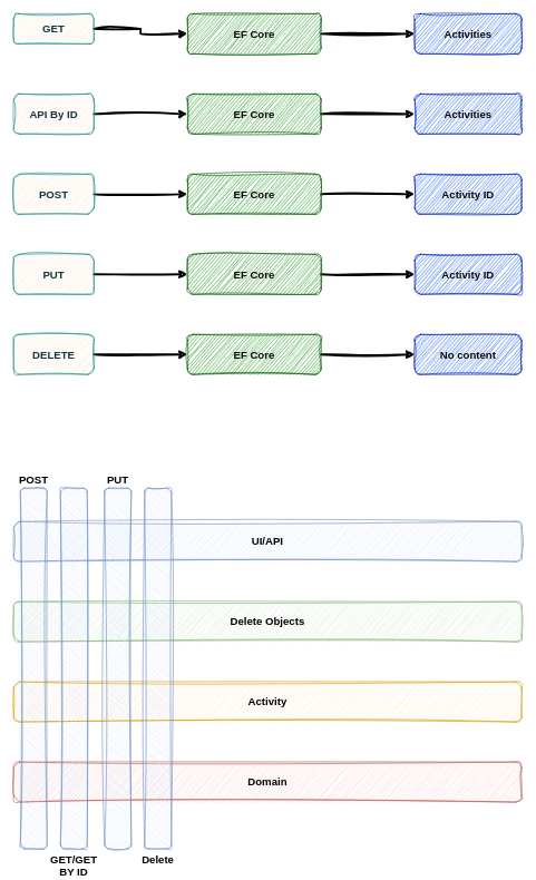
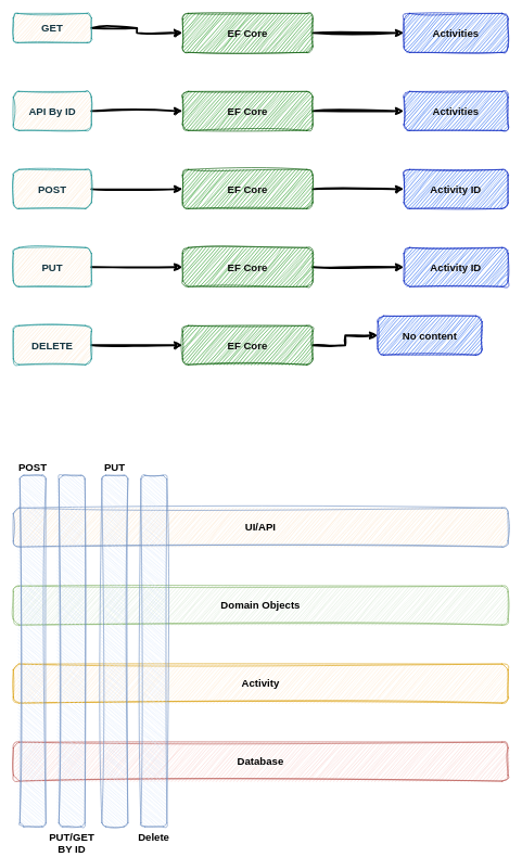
  <mxCell id="0" />
  <mxCell id="1" parent="0" />
  <mxCell id="2" style="edgeStyle=orthogonalEdgeStyle;rounded=0;sketch=1;hachureGap=4;jiggle=2;curveFitting=1;orthogonalLoop=1;jettySize=auto;html=1;fontFamily=Architects Daughter;fontSource=https%3A%2F%2Ffonts.googleapis.com%2Fcss%3Ffamily%3DArchitects%2BDaughter;strokeWidth=3;strokeColor=#000000;" parent="1" source="3" target="5" edge="1"><mxGeometry relative="1" as="geometry" /></mxCell>
  <mxCell id="3" value="GET" style="rounded=1;whiteSpace=wrap;html=1;labelBackgroundColor=none;fillColor=#FAE5C7;strokeColor=#0F8B8D;fontColor=#143642;sketch=1;curveFitting=1;jiggle=2;fontStyle=1;fontSize=16;" parent="1" vertex="1"><mxGeometry x="20" y="20" width="120" height="45" as="geometry" /></mxCell>
  <mxCell id="4" style="edgeStyle=orthogonalEdgeStyle;rounded=0;sketch=1;hachureGap=4;jiggle=2;curveFitting=1;orthogonalLoop=1;jettySize=auto;html=1;fontFamily=Architects Daughter;fontSource=https%3A%2F%2Ffonts.googleapis.com%2Fcss%3Ffamily%3DArchitects%2BDaughter;strokeWidth=3;strokeColor=#000000;" parent="1" source="5" target="6" edge="1"><mxGeometry relative="1" as="geometry" /></mxCell>
  <mxCell id="5" value="EF Core" style="rounded=1;whiteSpace=wrap;html=1;labelBackgroundColor=none;fillColor=#008a00;strokeColor=#005700;fontColor=#0D0D0D;sketch=1;curveFitting=1;jiggle=2;fontStyle=1;fontSize=16;" parent="1" vertex="1"><mxGeometry x="280" y="20" width="200" height="60" as="geometry" /></mxCell>
  <mxCell id="6" value="Activities" style="rounded=1;whiteSpace=wrap;html=1;labelBackgroundColor=none;fillColor=#0050ef;strokeColor=#001DBC;fontColor=#0D0D0D;sketch=1;curveFitting=1;jiggle=2;fontStyle=1;fontSize=16;" parent="1" vertex="1"><mxGeometry x="620" y="20" width="160" height="60" as="geometry" /></mxCell>
  <mxCell id="7" style="edgeStyle=orthogonalEdgeStyle;rounded=0;sketch=1;hachureGap=4;jiggle=2;curveFitting=1;orthogonalLoop=1;jettySize=auto;html=1;fontFamily=Architects Daughter;fontSource=https%3A%2F%2Ffonts.googleapis.com%2Fcss%3Ffamily%3DArchitects%2BDaughter;strokeWidth=3;strokeColor=#000000;" parent="1" source="8" target="10" edge="1"><mxGeometry relative="1" as="geometry" /></mxCell>
  <mxCell id="8" value="API By ID" style="rounded=1;whiteSpace=wrap;html=1;labelBackgroundColor=none;fillColor=#FAE5C7;strokeColor=#0F8B8D;fontColor=#143642;sketch=1;curveFitting=1;jiggle=2;fontStyle=1;fontSize=16;" parent="1" vertex="1"><mxGeometry x="20" y="140" width="120" height="60" as="geometry" /></mxCell>
  <mxCell id="9" style="edgeStyle=orthogonalEdgeStyle;rounded=0;sketch=1;hachureGap=4;jiggle=2;curveFitting=1;orthogonalLoop=1;jettySize=auto;html=1;fontFamily=Architects Daughter;fontSource=https%3A%2F%2Ffonts.googleapis.com%2Fcss%3Ffamily%3DArchitects%2BDaughter;strokeWidth=3;strokeColor=#000000;" parent="1" source="10" target="11" edge="1"><mxGeometry relative="1" as="geometry" /></mxCell>
  <mxCell id="10" value="EF Core" style="rounded=1;whiteSpace=wrap;html=1;labelBackgroundColor=none;fillColor=#008a00;strokeColor=#005700;fontColor=#0D0D0D;sketch=1;curveFitting=1;jiggle=2;fontStyle=1;fontSize=16;" parent="1" vertex="1"><mxGeometry x="280" y="140" width="200" height="60" as="geometry" /></mxCell>
  <mxCell id="11" value="Activities" style="rounded=1;whiteSpace=wrap;html=1;labelBackgroundColor=none;fillColor=#0050ef;strokeColor=#001DBC;fontColor=#0D0D0D;sketch=1;curveFitting=1;jiggle=2;fontStyle=1;fontSize=16;" parent="1" vertex="1"><mxGeometry x="620" y="140" width="160" height="60" as="geometry" /></mxCell>
  <mxCell id="12" style="edgeStyle=orthogonalEdgeStyle;rounded=0;sketch=1;hachureGap=4;jiggle=2;curveFitting=1;orthogonalLoop=1;jettySize=auto;html=1;fontFamily=Architects Daughter;fontSource=https%3A%2F%2Ffonts.googleapis.com%2Fcss%3Ffamily%3DArchitects%2BDaughter;strokeWidth=3;strokeColor=#000000;" parent="1" source="13" target="15" edge="1"><mxGeometry relative="1" as="geometry" /></mxCell>
  <mxCell id="13" value="POST" style="rounded=1;whiteSpace=wrap;html=1;labelBackgroundColor=none;fillColor=#FAE5C7;strokeColor=#0F8B8D;fontColor=#143642;sketch=1;curveFitting=1;jiggle=2;fontStyle=1;fontSize=16;" parent="1" vertex="1"><mxGeometry x="20" y="260" width="120" height="60" as="geometry" /></mxCell>
  <mxCell id="14" style="edgeStyle=orthogonalEdgeStyle;rounded=0;sketch=1;hachureGap=4;jiggle=2;curveFitting=1;orthogonalLoop=1;jettySize=auto;html=1;fontFamily=Architects Daughter;fontSource=https%3A%2F%2Ffonts.googleapis.com%2Fcss%3Ffamily%3DArchitects%2BDaughter;strokeWidth=3;strokeColor=#000000;" parent="1" source="15" target="16" edge="1"><mxGeometry relative="1" as="geometry" /></mxCell>
  <mxCell id="15" value="EF Core" style="rounded=1;whiteSpace=wrap;html=1;labelBackgroundColor=none;fillColor=#008a00;strokeColor=#005700;fontColor=#0D0D0D;sketch=1;curveFitting=1;jiggle=2;fontStyle=1;fontSize=16;" parent="1" vertex="1"><mxGeometry x="280" y="260" width="200" height="60" as="geometry" /></mxCell>
  <mxCell id="16" value="Activity ID" style="rounded=1;whiteSpace=wrap;html=1;labelBackgroundColor=none;fillColor=#0050ef;strokeColor=#001DBC;fontColor=#0D0D0D;sketch=1;curveFitting=1;jiggle=2;fontStyle=1;fontSize=16;" parent="1" vertex="1"><mxGeometry x="620" y="260" width="160" height="60" as="geometry" /></mxCell>
  <mxCell id="17" style="edgeStyle=orthogonalEdgeStyle;rounded=0;sketch=1;hachureGap=4;jiggle=2;curveFitting=1;orthogonalLoop=1;jettySize=auto;html=1;fontFamily=Architects Daughter;fontSource=https%3A%2F%2Ffonts.googleapis.com%2Fcss%3Ffamily%3DArchitects%2BDaughter;strokeWidth=3;strokeColor=#000000;" parent="1" source="18" target="20" edge="1"><mxGeometry relative="1" as="geometry" /></mxCell>
  <mxCell id="18" value="PUT" style="rounded=1;whiteSpace=wrap;html=1;labelBackgroundColor=none;fillColor=#FAE5C7;strokeColor=#0F8B8D;fontColor=#143642;sketch=1;curveFitting=1;jiggle=2;fontStyle=1;fontSize=16;" parent="1" vertex="1"><mxGeometry x="20" y="380" width="120" height="60" as="geometry" /></mxCell>
  <mxCell id="19" style="edgeStyle=orthogonalEdgeStyle;rounded=0;sketch=1;hachureGap=4;jiggle=2;curveFitting=1;orthogonalLoop=1;jettySize=auto;html=1;fontFamily=Architects Daughter;fontSource=https%3A%2F%2Ffonts.googleapis.com%2Fcss%3Ffamily%3DArchitects%2BDaughter;strokeWidth=3;strokeColor=#000000;" parent="1" source="20" target="21" edge="1"><mxGeometry relative="1" as="geometry" /></mxCell>
  <mxCell id="20" value="EF Core" style="rounded=1;whiteSpace=wrap;html=1;labelBackgroundColor=none;fillColor=#008a00;strokeColor=#005700;fontColor=#0D0D0D;sketch=1;curveFitting=1;jiggle=2;fontStyle=1;fontSize=16;" parent="1" vertex="1"><mxGeometry x="280" y="380" width="200" height="60" as="geometry" /></mxCell>
  <mxCell id="21" value="Activity ID" style="rounded=1;whiteSpace=wrap;html=1;labelBackgroundColor=none;fillColor=#0050ef;strokeColor=#001DBC;fontColor=#0D0D0D;sketch=1;curveFitting=1;jiggle=2;fontStyle=1;fontSize=16;" parent="1" vertex="1"><mxGeometry x="620" y="380" width="160" height="60" as="geometry" /></mxCell>
  <mxCell id="22" style="edgeStyle=orthogonalEdgeStyle;rounded=0;sketch=1;hachureGap=4;jiggle=2;curveFitting=1;orthogonalLoop=1;jettySize=auto;html=1;fontFamily=Architects Daughter;fontSource=https%3A%2F%2Ffonts.googleapis.com%2Fcss%3Ffamily%3DArchitects%2BDaughter;strokeWidth=3;strokeColor=#000000;" parent="1" source="23" target="25" edge="1"><mxGeometry relative="1" as="geometry" /></mxCell>
  <mxCell id="23" value="DELETE" style="rounded=1;whiteSpace=wrap;html=1;labelBackgroundColor=none;fillColor=#FAE5C7;strokeColor=#0F8B8D;fontColor=#143642;sketch=1;curveFitting=1;jiggle=2;fontStyle=1;fontSize=16;" parent="1" vertex="1"><mxGeometry x="20" y="500" width="120" height="60" as="geometry" /></mxCell>
  <mxCell id="24" style="edgeStyle=orthogonalEdgeStyle;rounded=0;sketch=1;hachureGap=4;jiggle=2;curveFitting=1;orthogonalLoop=1;jettySize=auto;html=1;fontFamily=Architects Daughter;fontSource=https%3A%2F%2Ffonts.googleapis.com%2Fcss%3Ffamily%3DArchitects%2BDaughter;strokeWidth=3;strokeColor=#000000;" parent="1" source="25" target="26" edge="1"><mxGeometry relative="1" as="geometry" /></mxCell>
  <mxCell id="25" value="EF Core" style="rounded=1;whiteSpace=wrap;html=1;labelBackgroundColor=none;fillColor=#008a00;strokeColor=#005700;fontColor=#0D0D0D;sketch=1;curveFitting=1;jiggle=2;fontStyle=1;fontSize=16;" parent="1" vertex="1"><mxGeometry x="280" y="500" width="200" height="60" as="geometry" /></mxCell>
- <mxCell id="26" value="No content" style="rounded=1;whiteSpace=wrap;html=1;labelBackgroundColor=none;fillColor=#0050ef;strokeColor=#001DBC;fontColor=#0D0D0D;sketch=1;curveFitting=1;jiggle=2;fontStyle=1;fontSize=16;" parent="1" vertex="1"><mxGeometry x="620" y="500" width="160" height="60" as="geometry" /></mxCell>
- <mxCell id="27" value="UI/API" style="rounded=1;whiteSpace=wrap;html=1;labelBackgroundColor=none;fillColor=#dae8fc;strokeColor=#6c8ebf;sketch=1;curveFitting=1;jiggle=2;fontStyle=1;fontSize=16;" vertex="1" parent="1"><mxGeometry x="20" y="780" width="760" height="60" as="geometry" /></mxCell>
- <mxCell id="28" value="Delete Objects" style="rounded=1;whiteSpace=wrap;html=1;labelBackgroundColor=none;fillColor=#d5e8d4;strokeColor=#82b366;sketch=1;curveFitting=1;jiggle=2;fontStyle=1;fontSize=16;gradientColor=none;" vertex="1" parent="1"><mxGeometry x="20" y="900" width="760" height="60" as="geometry" /></mxCell>
+ <mxCell id="26" value="No content" style="rounded=1;whiteSpace=wrap;html=1;labelBackgroundColor=none;fillColor=#0050ef;strokeColor=#001DBC;fontColor=#0D0D0D;sketch=1;curveFitting=1;jiggle=2;fontStyle=1;fontSize=16;" parent="1" vertex="1"><mxGeometry x="580" y="485" width="160" height="60" as="geometry" /></mxCell>
+ <mxCell id="27" value="UI/API" style="rounded=1;whiteSpace=wrap;html=1;labelBackgroundColor=none;fillColor=#fae5c7;strokeColor=#6c8ebf;sketch=1;curveFitting=1;jiggle=2;fontStyle=1;fontSize=16;" vertex="1" parent="1"><mxGeometry x="20" y="780" width="760" height="60" as="geometry" /></mxCell>
+ <mxCell id="28" value="Domain Objects" style="rounded=1;whiteSpace=wrap;html=1;labelBackgroundColor=none;fillColor=#d5e8d4;strokeColor=#82b366;sketch=1;curveFitting=1;jiggle=2;fontStyle=1;fontSize=16;gradientColor=none;" vertex="1" parent="1"><mxGeometry x="20" y="900" width="760" height="60" as="geometry" /></mxCell>
  <mxCell id="29" value="Activity" style="rounded=1;whiteSpace=wrap;html=1;labelBackgroundColor=none;fillColor=#ffe6cc;strokeColor=#d79b00;sketch=1;curveFitting=1;jiggle=2;fontStyle=1;fontSize=16;" vertex="1" parent="1"><mxGeometry x="20" y="1020" width="760" height="60" as="geometry" /></mxCell>
- <mxCell id="30" value="Domain" style="rounded=1;whiteSpace=wrap;html=1;labelBackgroundColor=none;fillColor=#f8cecc;strokeColor=#b85450;sketch=1;curveFitting=1;jiggle=2;fontStyle=1;fontSize=16;" vertex="1" parent="1"><mxGeometry x="20" y="1140" width="760" height="60" as="geometry" /></mxCell>
+ <mxCell id="30" value="Database" style="rounded=1;whiteSpace=wrap;html=1;labelBackgroundColor=none;fillColor=#f8cecc;strokeColor=#b85450;sketch=1;curveFitting=1;jiggle=2;fontStyle=1;fontSize=16;" vertex="1" parent="1"><mxGeometry x="20" y="1140" width="760" height="60" as="geometry" /></mxCell>
  <mxCell id="31" value="POST" style="rounded=1;whiteSpace=wrap;html=1;labelBackgroundColor=none;fillColor=#dae8fc;strokeColor=#6c8ebf;sketch=1;curveFitting=1;jiggle=2;fontStyle=1;fontSize=16;direction=south;verticalAlign=bottom;labelPosition=center;verticalLabelPosition=top;align=center;textDirection=ltr;" vertex="1" parent="1"><mxGeometry x="30" y="730" width="40" height="540" as="geometry" /></mxCell>
- <mxCell id="32" value="GET/GET BY ID" style="rounded=1;whiteSpace=wrap;html=1;labelBackgroundColor=none;fillColor=#dae8fc;strokeColor=#6c8ebf;sketch=1;curveFitting=1;jiggle=2;fontStyle=1;fontSize=16;direction=south;verticalAlign=top;labelPosition=center;verticalLabelPosition=bottom;align=center;textDirection=ltr;" vertex="1" parent="1"><mxGeometry x="90" y="730" width="40" height="540" as="geometry" /></mxCell>
+ <mxCell id="32" value="PUT/GET BY ID" style="rounded=1;whiteSpace=wrap;html=1;labelBackgroundColor=none;fillColor=#dae8fc;strokeColor=#6c8ebf;sketch=1;curveFitting=1;jiggle=2;fontStyle=1;fontSize=16;direction=south;verticalAlign=top;labelPosition=center;verticalLabelPosition=bottom;align=center;textDirection=ltr;" vertex="1" parent="1"><mxGeometry x="90" y="730" width="40" height="540" as="geometry" /></mxCell>
  <mxCell id="33" value="PUT" style="rounded=1;whiteSpace=wrap;html=1;labelBackgroundColor=none;fillColor=#dae8fc;strokeColor=#6c8ebf;sketch=1;curveFitting=1;jiggle=2;fontStyle=1;fontSize=16;direction=south;verticalAlign=bottom;labelPosition=center;verticalLabelPosition=top;align=center;textDirection=ltr;" vertex="1" parent="1"><mxGeometry x="156" y="730" width="40" height="540" as="geometry" /></mxCell>
  <mxCell id="34" value="Delete" style="rounded=1;whiteSpace=wrap;html=1;labelBackgroundColor=none;fillColor=#dae8fc;strokeColor=#6c8ebf;sketch=1;curveFitting=1;jiggle=2;fontStyle=1;fontSize=16;direction=south;verticalAlign=top;labelPosition=center;verticalLabelPosition=bottom;align=center;textDirection=ltr;" vertex="1" parent="1"><mxGeometry x="216" y="730" width="40" height="540" as="geometry" /></mxCell>
